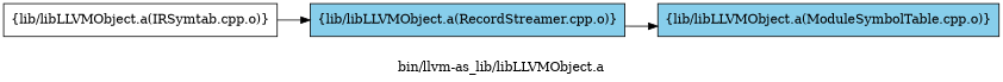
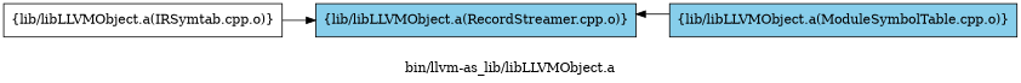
  digraph {
    label="bin/llvm-as_lib/libLLVMObject.a"
    rankdir=LR
    node [fillcolor=skyblue group=0 shape=box style=filled]
    n1 [fillcolor=white label="{lib/libLLVMObject.a(IRSymtab.cpp.o)}"]
    n2 [label="{lib/libLLVMObject.a(ModuleSymbolTable.cpp.o)}"]
    n3 [label="{lib/libLLVMObject.a(RecordStreamer.cpp.o)}"]
    subgraph sub_1 {
      rank=same
      n1
    }
    subgraph sub_2 {
      rank=same
      n2
    }
    n1 -> n3
-   n3 -> n2
+   n2 -> n3
  }
